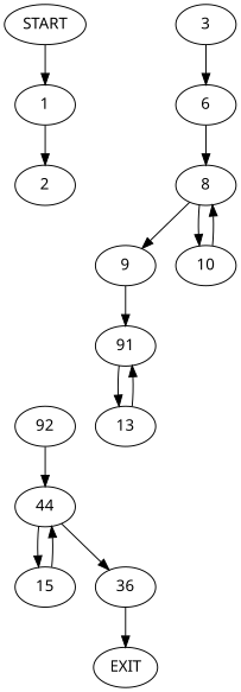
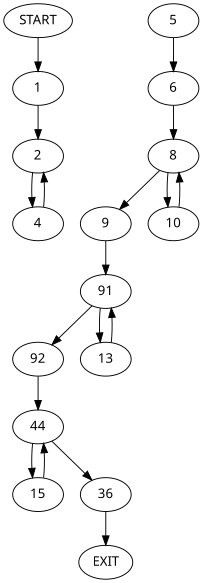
  digraph {
    fontname="Noto Sans"
    node [fontname="Noto Sans"]
    edge [fontname="Noto Sans"]
    n1 [label=START]
    1
    2
    n4 [label=EXIT]
-   5 [label=3]
+   4
+   5
    6
    8
    9
    10
    n11 [label=91]
    n12 [label=92]
    13
    n14 [label=44]
    15
    n16 [label=36]
    n1 -> 1
    1 -> 2
+   2 -> 4
+   4 -> 2
    5 -> 6
    6 -> 8
    8 -> 9
    8 -> 10
    9 -> n11
    10 -> 8
+   n11 -> n12
    n11 -> 13
    n12 -> n14
    13 -> n11
    n14 -> 15
    n14 -> n16
    15 -> n14
    n16 -> n4
  }
